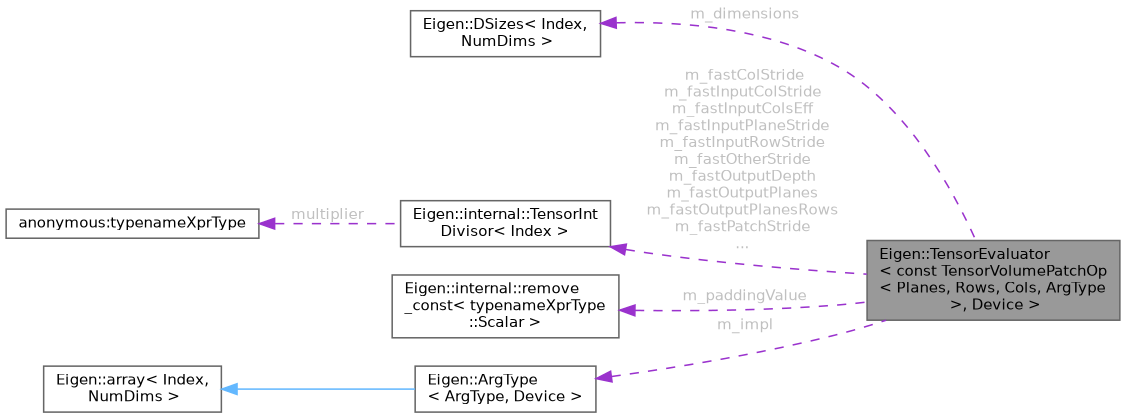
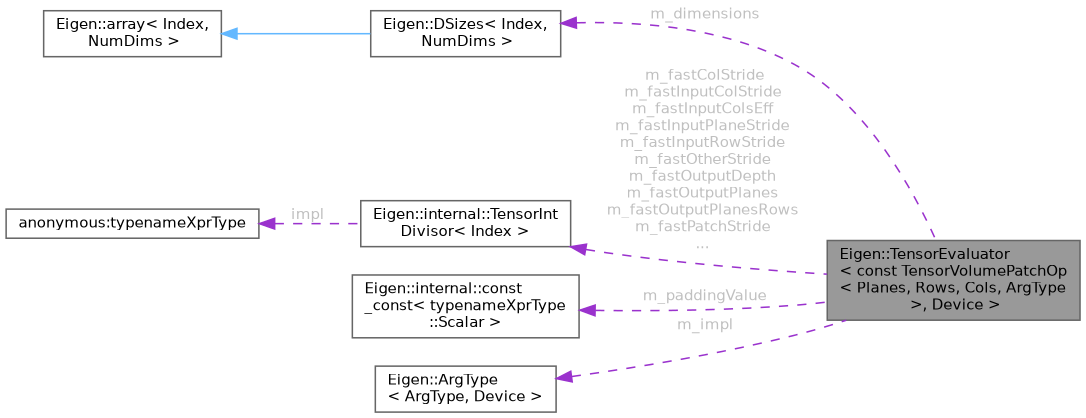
  digraph {
    rankdir=LR
    node [color=gray40 fillcolor=white fontname=Helvetica fontsize=10 shape=box style=filled]
    edge [color=darkorchid3 dir=back fontcolor=grey fontname=Helvetica fontsize=10 labelfontname=Helvetica labelfontsize=10 style=dashed]
    n1 [fillcolor=grey60 fontcolor=black height=0.2 label="Eigen::TensorEvaluator\l\< const TensorVolumePatchOp\l\< Planes, Rows, Cols, ArgType\l \>, Device \>" width=0.4]
    n2 [height=0.2 label="Eigen::DSizes\< Index,\l NumDims \>" width=0.4]
    n3 [height=0.2 label="Eigen::array\< Index,\l NumDims \>" width=0.4]
    n4 [height=0.2 label="Eigen::internal::TensorInt\lDivisor\< Index \>" width=0.4]
    n5 [height=0.2 label="anonymous:typenameXprType" width=0.4]
-   n6 [height=0.2 label="Eigen::internal::remove\l_const\< typenameXprType\l::Scalar \>" width=0.4]
+   n6 [height=0.2 label="Eigen::internal::const\l_const\< typenameXprType\l::Scalar \>" width=0.4]
    n7 [height=0.2 label="Eigen::ArgType\l\< ArgType, Device \>" width=0.4]
    n2 -> n1 [label=" m_dimensions"]
-   n3 -> n7 [color=steelblue1 style=solid fontcolor=""]
+   n3 -> n2 [color=steelblue1 style=solid fontcolor=""]
    n4 -> n1 [label=" m_fastColStride\nm_fastInputColStride\nm_fastInputColsEff\nm_fastInputPlaneStride\nm_fastInputRowStride\nm_fastOtherStride\nm_fastOutputDepth\nm_fastOutputPlanes\nm_fastOutputPlanesRows\nm_fastPatchStride\n..."]
-   n5 -> n4 [label=" multiplier"]
+   n5 -> n4 [label=" impl"]
    n6 -> n1 [label=" m_paddingValue"]
    n7 -> n1 [label=" m_impl"]
  }
